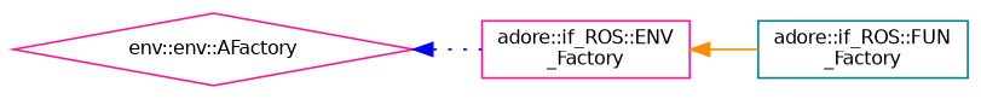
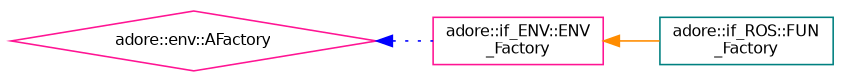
  digraph {
    rankdir=LR
    node [color=deeppink fillcolor=white fontname=Helvetica fontsize=10 shape=box style=filled]
    edge [dir=back fontname=Helvetica fontsize=10 labelfontname=Helvetica labelfontsize=10]
-   n1 [height=0.2 label="env::env::AFactory" shape=diamond width=0.4]
-   n2 [height=0.2 label="adore::if_ROS::ENV\l_Factory" width=0.4]
+   n1 [height=0.2 label="adore::env::AFactory" shape=diamond width=0.4]
+   n2 [height=0.2 label="adore::if_ENV::ENV\l_Factory" width=0.4]
    n3 [color=teal height=0.2 label="adore::if_ROS::FUN\l_Factory" width=0.4]
    n1 -> n2 [color=blue style=dotted]
    n2 -> n3 [color=darkorange style=solid]
  }
